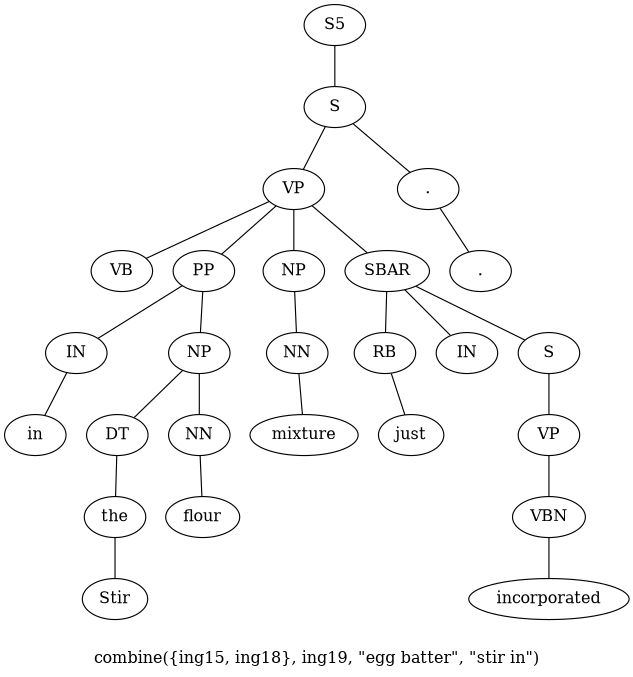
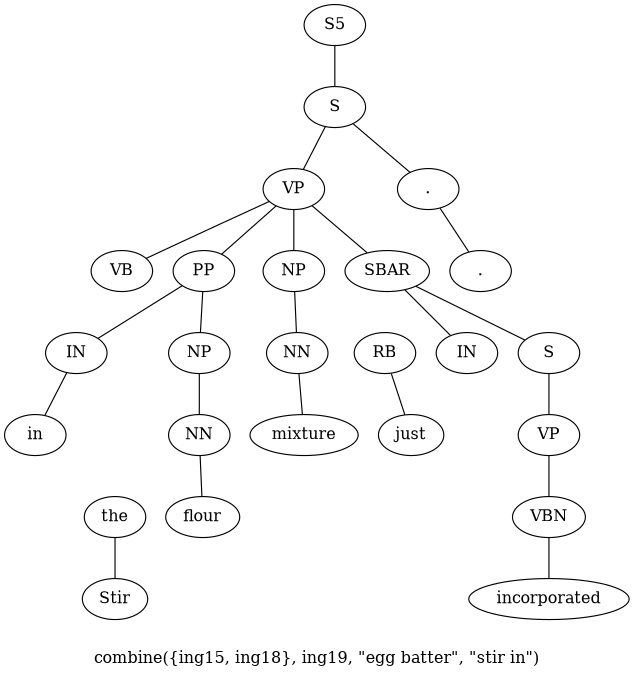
  graph {
    label="combine({ing15, ing18}, ing19, \"egg batter\", \"stir in\")"
    n1 [label=S5]
    n2 [label=S]
    n3 [label=VP]
    n4 [label="."]
    n5 [label=VB]
    n6 [label=PP]
    n7 [label=NP]
    n8 [label=SBAR]
    n9 [label="."]
    n10 [label=IN]
    n11 [label=NP]
    n12 [label=NN]
    n13 [label=RB]
    n14 [label=IN]
    n15 [label=S]
    n16 [label=Stir]
    n17 [label=in]
-   n18 [label=DT]
    n19 [label=NN]
    n20 [label=the]
    n21 [label=flour]
    n22 [label=mixture]
    n23 [label=just]
    n24 [label=VP]
    n25 [label=VBN]
    n26 [label=incorporated]
    n1 -- n2
    n2 -- n3
    n2 -- n4
    n3 -- n5
    n3 -- n6
    n3 -- n7
    n3 -- n8
    n4 -- n9
    n6 -- n10
    n6 -- n11
    n7 -- n12
-   n8 -- n13
    n8 -- n14
    n8 -- n15
    n10 -- n17
-   n11 -- n18
    n11 -- n19
    n12 -- n22
    n13 -- n23
    n15 -- n24
-   n18 -- n20
    n19 -- n21
    n20 -- n16
    n24 -- n25
    n25 -- n26
  }
